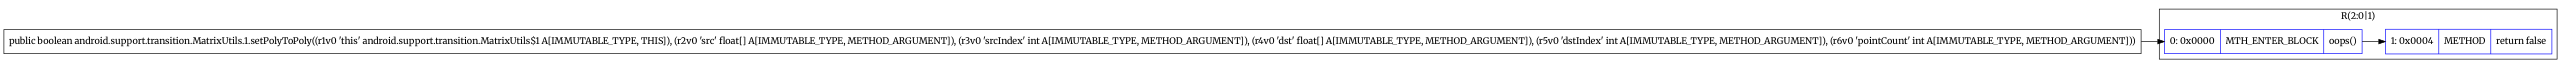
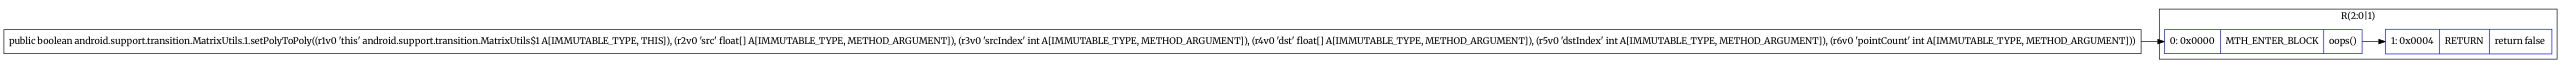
  digraph {
    rankdir=LR
    fontname=Merriweather
    node [color=blue shape=record fontname=Merriweather]
    edge [fontname=Merriweather]
    n1 [label="{0\:\ 0x0000|MTH_ENTER_BLOCK\l|oops()\l}"]
-   n2 [label="{1\:\ 0x0004|METHOD\l|return false\l}"]
+   n2 [label="{1\:\ 0x0004|RETURN\l|return false\l}"]
    n3 [label="{public boolean android.support.transition.MatrixUtils.1.setPolyToPoly((r1v0 'this' android.support.transition.MatrixUtils$1 A[IMMUTABLE_TYPE, THIS]), (r2v0 'src' float[] A[IMMUTABLE_TYPE, METHOD_ARGUMENT]), (r3v0 'srcIndex' int A[IMMUTABLE_TYPE, METHOD_ARGUMENT]), (r4v0 'dst' float[] A[IMMUTABLE_TYPE, METHOD_ARGUMENT]), (r5v0 'dstIndex' int A[IMMUTABLE_TYPE, METHOD_ARGUMENT]), (r6v0 'pointCount' int A[IMMUTABLE_TYPE, METHOD_ARGUMENT])) }" color=""]
    subgraph cluster_1 {
      label="R(2:0|1)"
      n1
      n2
    }
    n1 -> n2
    n3 -> n1
  }
